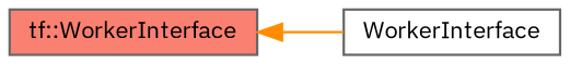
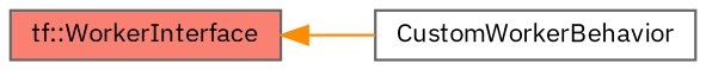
  digraph {
    rankdir=LR
    fontname="IBM Plex Sans"
    node [color=grey40 fontname="IBM Plex Sans" fontsize=10 shape=box style=filled]
    n1 [fillcolor=salmon height=0.2 label="tf::WorkerInterface" width=0.4]
-   n2 [fillcolor=white height=0.2 label=WorkerInterface width=0.4]
+   n2 [fillcolor=white height=0.2 label=CustomWorkerBehavior width=0.4]
    n1 -> n2 [color=darkorange dir=back fontname="IBM Plex Sans" fontsize=10 labelfontname=Helvetica labelfontsize=10 style=solid]
  }
